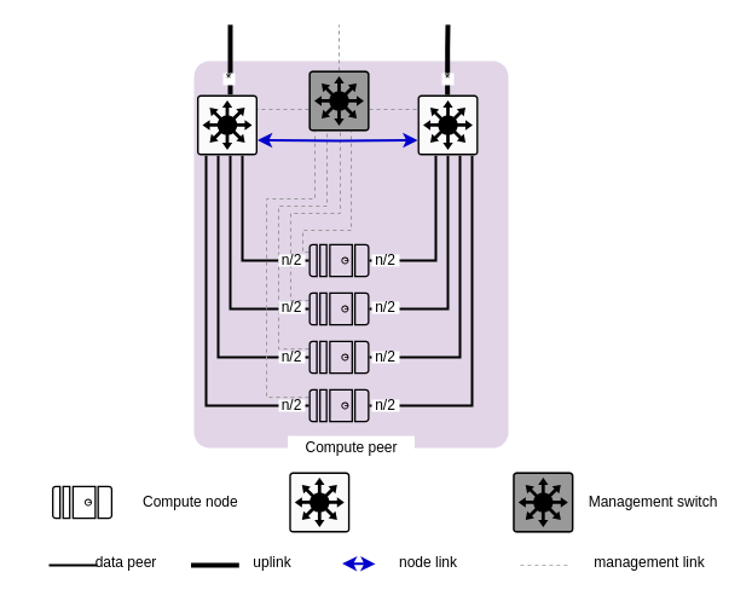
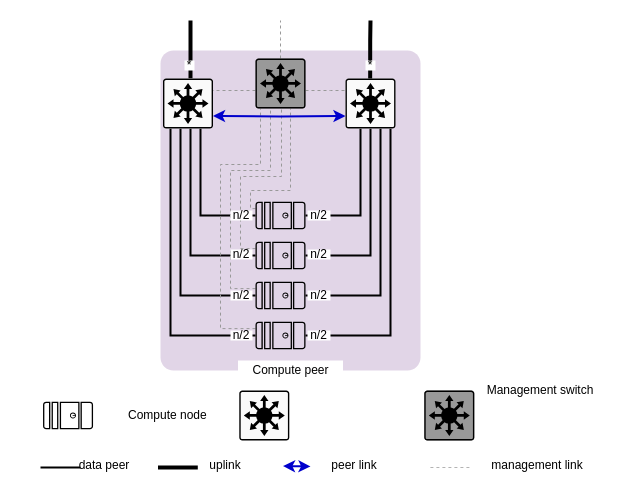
  <mxCell id="0" />
  <mxCell id="1" parent="0" />
  <mxCell id="2" value="" style="rounded=1;whiteSpace=wrap;html=1;strokeColor=none;strokeWidth=2;fillColor=#E1D5E7;shadow=0;sketch=0;arcSize=5;dashed=1;dashPattern=1 1;" parent="1" vertex="1"><mxGeometry x="160" y="50" width="260" height="320" as="geometry" /></mxCell>
  <mxCell id="3" style="edgeStyle=orthogonalEdgeStyle;rounded=0;orthogonalLoop=1;jettySize=auto;html=1;endArrow=none;endFill=0;strokeColor=#999999;dashed=1;" parent="1" source="25" target="45" edge="1"><mxGeometry relative="1" as="geometry"><Array as="points"><mxPoint x="220" y="90" /><mxPoint x="220" y="90" /></Array></mxGeometry></mxCell>
  <mxCell id="4" style="edgeStyle=orthogonalEdgeStyle;rounded=0;orthogonalLoop=1;jettySize=auto;html=1;endArrow=none;endFill=0;strokeColor=#999999;dashed=1;" parent="1" source="25" target="47" edge="1"><mxGeometry relative="1" as="geometry"><Array as="points"><mxPoint x="330" y="90" /><mxPoint x="330" y="90" /></Array></mxGeometry></mxCell>
  <mxCell id="5" style="edgeStyle=orthogonalEdgeStyle;rounded=0;orthogonalLoop=1;jettySize=auto;html=1;endArrow=none;endFill=0;strokeColor=#999999;dashed=1;" parent="1" source="25" edge="1"><mxGeometry relative="1" as="geometry"><mxPoint x="280" y="20" as="targetPoint" /></mxGeometry></mxCell>
  <mxCell id="6" style="edgeStyle=orthogonalEdgeStyle;rounded=0;orthogonalLoop=1;jettySize=auto;html=1;exitX=0.5;exitY=1;exitDx=0;exitDy=0;exitPerimeter=0;endArrow=none;endFill=0;strokeColor=#000000;strokeWidth=2;" parent="1" source="9" target="45" edge="1"><mxGeometry relative="1" as="geometry"><Array as="points"><mxPoint x="200" y="215" /></Array></mxGeometry></mxCell>
  <mxCell id="7" style="edgeStyle=orthogonalEdgeStyle;rounded=0;orthogonalLoop=1;jettySize=auto;html=1;exitX=0.5;exitY=0;exitDx=0;exitDy=0;exitPerimeter=0;endArrow=none;endFill=0;strokeColor=#000000;strokeWidth=2;" parent="1" source="9" target="47" edge="1"><mxGeometry relative="1" as="geometry"><Array as="points"><mxPoint x="360" y="215" /></Array></mxGeometry></mxCell>
  <mxCell id="8" style="edgeStyle=orthogonalEdgeStyle;rounded=0;orthogonalLoop=1;jettySize=auto;html=1;exitX=0.25;exitY=1;exitDx=0;exitDy=0;exitPerimeter=0;endArrow=none;endFill=0;strokeColor=#999999;dashed=1;" parent="1" source="9" target="25" edge="1"><mxGeometry relative="1" as="geometry"><mxPoint x="255" y="170" as="targetPoint" /><Array as="points"><mxPoint x="250" y="208" /><mxPoint x="250" y="190" /><mxPoint x="290" y="190" /></Array></mxGeometry></mxCell>
  <mxCell id="9" value="" style="sketch=0;points=[[0.015,0.015,0],[0.985,0.015,0],[0.985,0.985,0],[0.015,0.985,0],[0.25,0,0],[0.5,0,0],[0.75,0,0],[1,0.25,0],[1,0.5,0],[1,0.75,0],[0.75,1,0],[0.5,1,0],[0.25,1,0],[0,0.75,0],[0,0.5,0],[0,0.25,0]];verticalLabelPosition=bottom;html=1;verticalAlign=top;aspect=fixed;align=center;pointerEvents=1;shape=mxgraph.cisco19.server;fillColor=#000000;strokeColor=none;rotation=90;" parent="1" vertex="1"><mxGeometry x="266.25" y="190" width="27.5" height="50" as="geometry" /></mxCell>
  <mxCell id="10" style="edgeStyle=orthogonalEdgeStyle;rounded=0;orthogonalLoop=1;jettySize=auto;html=1;exitX=0.5;exitY=1;exitDx=0;exitDy=0;exitPerimeter=0;endArrow=none;endFill=0;strokeColor=#000000;strokeWidth=2;" parent="1" source="13" target="45" edge="1"><mxGeometry relative="1" as="geometry"><Array as="points"><mxPoint x="190" y="255" /></Array></mxGeometry></mxCell>
  <mxCell id="11" style="edgeStyle=orthogonalEdgeStyle;rounded=0;orthogonalLoop=1;jettySize=auto;html=1;exitX=0.5;exitY=0;exitDx=0;exitDy=0;exitPerimeter=0;endArrow=none;endFill=0;strokeColor=#000000;strokeWidth=2;" parent="1" source="13" target="47" edge="1"><mxGeometry relative="1" as="geometry"><Array as="points"><mxPoint x="370" y="255" /></Array></mxGeometry></mxCell>
  <mxCell id="12" style="edgeStyle=orthogonalEdgeStyle;rounded=0;orthogonalLoop=1;jettySize=auto;html=1;exitX=0.25;exitY=1;exitDx=0;exitDy=0;exitPerimeter=0;endArrow=none;endFill=0;strokeColor=#999999;dashed=1;" parent="1" source="13" target="25" edge="1"><mxGeometry relative="1" as="geometry"><mxPoint x="255" y="170" as="targetPoint" /><Array as="points"><mxPoint x="240" y="248" /><mxPoint x="240" y="176" /><mxPoint x="281" y="176" /></Array></mxGeometry></mxCell>
  <mxCell id="13" value="" style="sketch=0;points=[[0.015,0.015,0],[0.985,0.015,0],[0.985,0.985,0],[0.015,0.985,0],[0.25,0,0],[0.5,0,0],[0.75,0,0],[1,0.25,0],[1,0.5,0],[1,0.75,0],[0.75,1,0],[0.5,1,0],[0.25,1,0],[0,0.75,0],[0,0.5,0],[0,0.25,0]];verticalLabelPosition=bottom;html=1;verticalAlign=top;aspect=fixed;align=center;pointerEvents=1;shape=mxgraph.cisco19.server;fillColor=#000000;strokeColor=none;rotation=90;" parent="1" vertex="1"><mxGeometry x="266.25" y="230" width="27.5" height="50" as="geometry" /></mxCell>
  <mxCell id="14" style="edgeStyle=orthogonalEdgeStyle;rounded=0;orthogonalLoop=1;jettySize=auto;html=1;exitX=0.5;exitY=1;exitDx=0;exitDy=0;exitPerimeter=0;endArrow=none;endFill=0;strokeColor=#000000;strokeWidth=2;" parent="1" source="17" target="45" edge="1"><mxGeometry relative="1" as="geometry"><Array as="points"><mxPoint x="180" y="295" /></Array></mxGeometry></mxCell>
  <mxCell id="15" style="edgeStyle=orthogonalEdgeStyle;rounded=0;orthogonalLoop=1;jettySize=auto;html=1;exitX=0.5;exitY=0;exitDx=0;exitDy=0;exitPerimeter=0;endArrow=none;endFill=0;strokeColor=#000000;strokeWidth=2;" parent="1" source="17" target="47" edge="1"><mxGeometry relative="1" as="geometry"><Array as="points"><mxPoint x="380" y="295" /></Array></mxGeometry></mxCell>
  <mxCell id="16" style="edgeStyle=orthogonalEdgeStyle;rounded=0;orthogonalLoop=1;jettySize=auto;html=1;exitX=0.25;exitY=1;exitDx=0;exitDy=0;exitPerimeter=0;endArrow=none;endFill=0;strokeColor=#999999;dashed=1;" parent="1" source="17" target="25" edge="1"><mxGeometry relative="1" as="geometry"><mxPoint x="255" y="170" as="targetPoint" /><Array as="points"><mxPoint x="230" y="288" /><mxPoint x="230" y="170" /><mxPoint x="270" y="170" /></Array></mxGeometry></mxCell>
  <mxCell id="17" value="" style="sketch=0;points=[[0.015,0.015,0],[0.985,0.015,0],[0.985,0.985,0],[0.015,0.985,0],[0.25,0,0],[0.5,0,0],[0.75,0,0],[1,0.25,0],[1,0.5,0],[1,0.75,0],[0.75,1,0],[0.5,1,0],[0.25,1,0],[0,0.75,0],[0,0.5,0],[0,0.25,0]];verticalLabelPosition=bottom;html=1;verticalAlign=top;aspect=fixed;align=center;pointerEvents=1;shape=mxgraph.cisco19.server;fillColor=#000000;strokeColor=none;rotation=90;" parent="1" vertex="1"><mxGeometry x="266.25" y="270" width="27.5" height="50" as="geometry" /></mxCell>
  <mxCell id="18" style="edgeStyle=orthogonalEdgeStyle;rounded=0;orthogonalLoop=1;jettySize=auto;html=1;exitX=0.5;exitY=1;exitDx=0;exitDy=0;exitPerimeter=0;endArrow=none;endFill=0;strokeColor=#000000;strokeWidth=2;" parent="1" source="21" target="45" edge="1"><mxGeometry relative="1" as="geometry"><Array as="points"><mxPoint x="170" y="335" /></Array></mxGeometry></mxCell>
  <mxCell id="19" style="edgeStyle=orthogonalEdgeStyle;rounded=0;orthogonalLoop=1;jettySize=auto;html=1;exitX=0.5;exitY=0;exitDx=0;exitDy=0;exitPerimeter=0;endArrow=none;endFill=0;strokeColor=#000000;strokeWidth=2;" parent="1" source="21" target="47" edge="1"><mxGeometry relative="1" as="geometry"><mxPoint x="350" y="100" as="targetPoint" /><Array as="points"><mxPoint x="390" y="335" /></Array></mxGeometry></mxCell>
  <mxCell id="20" style="edgeStyle=orthogonalEdgeStyle;rounded=0;orthogonalLoop=1;jettySize=auto;html=1;exitX=0.25;exitY=1;exitDx=0;exitDy=0;exitPerimeter=0;endArrow=none;endFill=0;strokeColor=#999999;dashed=1;" parent="1" source="21" target="25" edge="1"><mxGeometry relative="1" as="geometry"><mxPoint x="254.959" y="180" as="targetPoint" /><Array as="points"><mxPoint x="220" y="328" /><mxPoint x="220" y="164" /><mxPoint x="260" y="164" /></Array></mxGeometry></mxCell>
  <mxCell id="21" value="" style="sketch=0;points=[[0.015,0.015,0],[0.985,0.015,0],[0.985,0.985,0],[0.015,0.985,0],[0.25,0,0],[0.5,0,0],[0.75,0,0],[1,0.25,0],[1,0.5,0],[1,0.75,0],[0.75,1,0],[0.5,1,0],[0.25,1,0],[0,0.75,0],[0,0.5,0],[0,0.25,0]];verticalLabelPosition=bottom;html=1;verticalAlign=top;aspect=fixed;align=center;pointerEvents=1;shape=mxgraph.cisco19.server;fillColor=#000000;strokeColor=none;rotation=90;" parent="1" vertex="1"><mxGeometry x="266.25" y="310" width="27.5" height="50" as="geometry" /></mxCell>
  <mxCell id="22" style="edgeStyle=orthogonalEdgeStyle;rounded=0;orthogonalLoop=1;jettySize=auto;html=1;endArrow=none;endFill=0;strokeColor=#000000;strokeWidth=4;" parent="1" source="45" edge="1"><mxGeometry relative="1" as="geometry"><Array as="points"><mxPoint x="190" y="50" /><mxPoint x="190" y="50" /></Array><mxPoint x="190" y="20" as="targetPoint" /></mxGeometry></mxCell>
  <mxCell id="23" style="edgeStyle=orthogonalEdgeStyle;rounded=0;orthogonalLoop=1;jettySize=auto;html=1;exitX=0;exitY=0.75;exitDx=0;exitDy=0;exitPerimeter=0;entryX=0.015;entryY=0.985;entryDx=0;entryDy=0;entryPerimeter=0;endArrow=none;endFill=0;strokeColor=#999999;dashed=1;" parent="1" edge="1"><mxGeometry relative="1" as="geometry"><Array as="points"><mxPoint x="20.22" y="178" /><mxPoint x="20.22" y="64" /><mxPoint x="46.22" y="64" /></Array><mxPoint x="45.97" y="69.25" as="targetPoint" /></mxGeometry></mxCell>
  <mxCell id="24" style="edgeStyle=orthogonalEdgeStyle;rounded=0;orthogonalLoop=1;jettySize=auto;html=1;exitX=1;exitY=0.5;exitDx=0;exitDy=0;exitPerimeter=0;entryX=0.985;entryY=0.985;entryDx=0;entryDy=0;entryPerimeter=0;endArrow=none;endFill=0;strokeColor=#999999;dashed=1;" parent="1" edge="1"><mxGeometry relative="1" as="geometry"><Array as="points"><mxPoint x="100.22" y="165" /><mxPoint x="100.22" y="124" /><mxPoint x="94.22" y="124" /></Array><mxPoint x="94.47" y="127.25" as="targetPoint" /></mxGeometry></mxCell>
  <mxCell id="25" value="" style="sketch=0;points=[[0.015,0.015,0],[0.985,0.015,0],[0.985,0.985,0],[0.015,0.985,0],[0.25,0,0],[0.5,0,0],[0.75,0,0],[1,0.25,0],[1,0.5,0],[1,0.75,0],[0.75,1,0],[0.5,1,0],[0.25,1,0],[0,0.75,0],[0,0.5,0],[0,0.25,0]];verticalLabelPosition=bottom;html=1;verticalAlign=top;aspect=fixed;align=center;pointerEvents=1;shape=mxgraph.cisco19.rect;prIcon=l3_switch;fillColor=#999999;" parent="1" vertex="1"><mxGeometry x="255" y="58" width="50" height="50" as="geometry" /></mxCell>
  <mxCell id="26" value="n/2" style="text;html=1;strokeColor=none;fillColor=default;align=center;verticalAlign=middle;whiteSpace=wrap;rounded=0;" parent="1" vertex="1"><mxGeometry x="230" y="249" width="22" height="10" as="geometry" /></mxCell>
  <mxCell id="27" value="n/2" style="text;html=1;strokeColor=none;fillColor=default;align=center;verticalAlign=middle;whiteSpace=wrap;rounded=0;" parent="1" vertex="1"><mxGeometry x="230" y="290" width="22" height="10" as="geometry" /></mxCell>
  <mxCell id="28" value="n/2" style="text;html=1;strokeColor=none;fillColor=default;align=center;verticalAlign=middle;whiteSpace=wrap;rounded=0;" parent="1" vertex="1"><mxGeometry x="230" y="330" width="22" height="10" as="geometry" /></mxCell>
  <mxCell id="29" value="n/2" style="text;html=1;strokeColor=none;fillColor=default;align=center;verticalAlign=middle;whiteSpace=wrap;rounded=0;" parent="1" vertex="1"><mxGeometry x="230" y="210" width="22" height="10" as="geometry" /></mxCell>
  <mxCell id="30" value="n/2" style="text;html=1;strokeColor=none;fillColor=default;align=center;verticalAlign=middle;whiteSpace=wrap;rounded=0;" parent="1" vertex="1"><mxGeometry x="307" y="249" width="23" height="10" as="geometry" /></mxCell>
  <mxCell id="31" value="n/2" style="text;html=1;strokeColor=none;fillColor=default;align=center;verticalAlign=middle;whiteSpace=wrap;rounded=0;" parent="1" vertex="1"><mxGeometry x="307" y="210" width="23" height="10" as="geometry" /></mxCell>
  <mxCell id="32" value="n/2" style="text;html=1;strokeColor=none;fillColor=default;align=center;verticalAlign=middle;whiteSpace=wrap;rounded=0;" parent="1" vertex="1"><mxGeometry x="307" y="290" width="23" height="10" as="geometry" /></mxCell>
  <mxCell id="33" value="n/2" style="text;html=1;strokeColor=none;fillColor=default;align=center;verticalAlign=middle;whiteSpace=wrap;rounded=0;" parent="1" vertex="1"><mxGeometry x="307" y="330" width="23" height="10" as="geometry" /></mxCell>
  <mxCell id="34" value="Compute peer" style="text;html=1;strokeColor=none;fillColor=default;align=center;verticalAlign=middle;whiteSpace=wrap;rounded=0;" parent="1" vertex="1"><mxGeometry x="237.5" y="360" width="105" height="20" as="geometry" /></mxCell>
  <mxCell id="35" value="" style="sketch=0;points=[[0.015,0.015,0],[0.985,0.015,0],[0.985,0.985,0],[0.015,0.985,0],[0.25,0,0],[0.5,0,0],[0.75,0,0],[1,0.25,0],[1,0.5,0],[1,0.75,0],[0.75,1,0],[0.5,1,0],[0.25,1,0],[0,0.75,0],[0,0.5,0],[0,0.25,0]];verticalLabelPosition=bottom;html=1;verticalAlign=top;aspect=fixed;align=center;pointerEvents=1;shape=mxgraph.cisco19.rect;prIcon=l3_switch;fillColor=#FAFAFA;strokeColor=#000000;" parent="1" vertex="1"><mxGeometry x="238.8" y="390" width="50" height="50" as="geometry" /></mxCell>
  <mxCell id="36" value="" style="sketch=0;points=[[0.015,0.015,0],[0.985,0.015,0],[0.985,0.985,0],[0.015,0.985,0],[0.25,0,0],[0.5,0,0],[0.75,0,0],[1,0.25,0],[1,0.5,0],[1,0.75,0],[0.75,1,0],[0.5,1,0],[0.25,1,0],[0,0.75,0],[0,0.5,0],[0,0.25,0]];verticalLabelPosition=bottom;html=1;verticalAlign=top;aspect=fixed;align=center;pointerEvents=1;shape=mxgraph.cisco19.rect;prIcon=l3_switch;fillColor=#999999;" parent="1" vertex="1"><mxGeometry x="423.8" y="390" width="50" height="50" as="geometry" /></mxCell>
- <mxCell id="37" value="Management switch" style="text;html=1;strokeColor=none;fillColor=none;align=center;verticalAlign=middle;whiteSpace=wrap;rounded=0;shadow=0;dashed=1;dashPattern=1 1;sketch=0;" parent="1" vertex="1"><mxGeometry x="479.8" y="400" width="120" height="30" as="geometry" /></mxCell>
+ <mxCell id="37" value="Management switch" style="text;html=1;strokeColor=none;fillColor=none;align=center;verticalAlign=middle;whiteSpace=wrap;rounded=0;shadow=0;dashed=1;dashPattern=1 1;sketch=0;" parent="1" vertex="1"><mxGeometry x="479.8" y="375" width="120" height="30" as="geometry" /></mxCell>
  <mxCell id="38" value="" style="sketch=0;points=[[0.015,0.015,0],[0.985,0.015,0],[0.985,0.985,0],[0.015,0.985,0],[0.25,0,0],[0.5,0,0],[0.75,0,0],[1,0.25,0],[1,0.5,0],[1,0.75,0],[0.75,1,0],[0.5,1,0],[0.25,1,0],[0,0.75,0],[0,0.5,0],[0,0.25,0]];verticalLabelPosition=bottom;html=1;verticalAlign=top;aspect=fixed;align=center;pointerEvents=1;shape=mxgraph.cisco19.server;fillColor=#000000;strokeColor=none;rotation=90;" parent="1" vertex="1"><mxGeometry x="53.8" y="390" width="27.5" height="50" as="geometry" /></mxCell>
- <mxCell id="39" value="Compute node&amp;nbsp;" style="text;html=1;strokeColor=none;fillColor=none;align=center;verticalAlign=middle;whiteSpace=wrap;rounded=0;shadow=0;dashed=1;dashPattern=1 1;sketch=0;" parent="1" vertex="1"><mxGeometry x="98.55" y="400" width="120" height="30" as="geometry" /></mxCell>
+ <mxCell id="39" value="Compute node&amp;nbsp;" style="text;html=1;strokeColor=none;fillColor=none;align=center;verticalAlign=middle;whiteSpace=wrap;rounded=0;shadow=0;dashed=1;dashPattern=1 1;sketch=0;" parent="1" vertex="1"><mxGeometry x="108.55" y="400" width="120" height="30" as="geometry" /></mxCell>
  <mxCell id="40" value="" style="endArrow=none;html=1;rounded=0;sketch=0;endSize=6;strokeColor=#000000;strokeWidth=2;" parent="1" edge="1"><mxGeometry width="50" height="50" relative="1" as="geometry"><mxPoint x="40" y="467" as="sourcePoint" /><mxPoint x="79.8" y="467" as="targetPoint" /></mxGeometry></mxCell>
  <mxCell id="41" value="data peer" style="text;html=1;strokeColor=none;fillColor=none;align=center;verticalAlign=middle;whiteSpace=wrap;rounded=0;shadow=0;dashed=1;dashPattern=1 1;sketch=0;" parent="1" vertex="1"><mxGeometry x="68.8" y="450" width="70.2" height="30" as="geometry" /></mxCell>
  <mxCell id="42" value="" style="endArrow=none;html=1;rounded=0;sketch=0;endSize=6;strokeColor=#000000;strokeWidth=4;" parent="1" edge="1"><mxGeometry width="50" height="50" relative="1" as="geometry"><mxPoint x="157.5" y="467" as="sourcePoint" /><mxPoint x="197.3" y="467" as="targetPoint" /></mxGeometry></mxCell>
  <mxCell id="43" value="uplink" style="text;html=1;strokeColor=none;fillColor=none;align=center;verticalAlign=middle;whiteSpace=wrap;rounded=0;shadow=0;dashed=1;dashPattern=1 1;sketch=0;" parent="1" vertex="1"><mxGeometry x="190.3" y="450" width="70.2" height="30" as="geometry" /></mxCell>
  <mxCell id="44" value="*" style="text;html=1;strokeColor=none;fillColor=default;align=center;verticalAlign=middle;whiteSpace=wrap;rounded=0;" parent="1" vertex="1"><mxGeometry x="184" y="60" width="10" height="10" as="geometry" /></mxCell>
  <mxCell id="45" value="" style="sketch=0;points=[[0.015,0.015,0],[0.985,0.015,0],[0.985,0.985,0],[0.015,0.985,0],[0.25,0,0],[0.5,0,0],[0.75,0,0],[1,0.25,0],[1,0.5,0],[1,0.75,0],[0.75,1,0],[0.5,1,0],[0.25,1,0],[0,0.75,0],[0,0.5,0],[0,0.25,0]];verticalLabelPosition=bottom;html=1;verticalAlign=top;aspect=fixed;align=center;pointerEvents=1;shape=mxgraph.cisco19.rect;prIcon=l3_switch;fillColor=#FAFAFA;strokeColor=#000000;" parent="1" vertex="1"><mxGeometry x="162.5" y="78" width="50" height="50" as="geometry" /></mxCell>
  <mxCell id="46" value="" style="edgeStyle=orthogonalEdgeStyle;rounded=0;orthogonalLoop=1;jettySize=auto;html=1;endArrow=none;endFill=0;strokeColor=#000000;strokeWidth=4;exitX=0.493;exitY=0.259;exitDx=0;exitDy=0;exitPerimeter=0;" parent="1" source="47" edge="1"><mxGeometry relative="1" as="geometry"><Array as="points"><mxPoint x="370" y="40" /><mxPoint x="370" y="20" /></Array><mxPoint x="370" y="-10" as="sourcePoint" /><mxPoint x="370" y="20" as="targetPoint" /></mxGeometry></mxCell>
  <mxCell id="47" value="" style="sketch=0;points=[[0.015,0.015,0],[0.985,0.015,0],[0.985,0.985,0],[0.015,0.985,0],[0.25,0,0],[0.5,0,0],[0.75,0,0],[1,0.25,0],[1,0.5,0],[1,0.75,0],[0.75,1,0],[0.5,1,0],[0.25,1,0],[0,0.75,0],[0,0.5,0],[0,0.25,0]];verticalLabelPosition=bottom;html=1;verticalAlign=top;aspect=fixed;align=center;pointerEvents=1;shape=mxgraph.cisco19.rect;prIcon=l3_switch;fillColor=#FAFAFA;strokeColor=#000000;" parent="1" vertex="1"><mxGeometry x="345" y="78" width="50" height="50" as="geometry" /></mxCell>
  <mxCell id="48" value="*" style="text;html=1;strokeColor=none;fillColor=default;align=center;verticalAlign=middle;whiteSpace=wrap;rounded=0;" parent="1" vertex="1"><mxGeometry x="365" y="60" width="10" height="10" as="geometry" /></mxCell>
  <mxCell id="49" value="" style="endArrow=none;html=1;rounded=0;sketch=0;endSize=6;strokeColor=#B3B3B3;strokeWidth=1;dashed=1;" parent="1" edge="1"><mxGeometry width="50" height="50" relative="1" as="geometry"><mxPoint x="429.9" y="467" as="sourcePoint" /><mxPoint x="469.7" y="467" as="targetPoint" /></mxGeometry></mxCell>
  <mxCell id="50" value="management link" style="text;html=1;strokeColor=none;fillColor=none;align=center;verticalAlign=middle;whiteSpace=wrap;rounded=0;shadow=0;dashed=1;dashPattern=1 1;sketch=0;" parent="1" vertex="1"><mxGeometry x="473.6" y="450" width="126.2" height="30" as="geometry" /></mxCell>
  <mxCell id="51" value="" style="endArrow=classic;startArrow=classic;html=1;rounded=0;strokeColor=#0000CC;strokeWidth=2;entryX=0;entryY=0.75;entryDx=0;entryDy=0;entryPerimeter=0;exitX=1;exitY=0.75;exitDx=0;exitDy=0;exitPerimeter=0;" parent="1" source="45" target="47" edge="1"><mxGeometry width="50" height="50" relative="1" as="geometry"><mxPoint x="280" y="270" as="sourcePoint" /><mxPoint x="330" y="220" as="targetPoint" /><Array as="points"><mxPoint x="280" y="116" /></Array></mxGeometry></mxCell>
  <mxCell id="52" value="" style="endArrow=classic;startArrow=classic;html=1;rounded=0;strokeColor=#0000CC;strokeWidth=2;exitX=1;exitY=0.75;exitDx=0;exitDy=0;exitPerimeter=0;" parent="1" edge="1"><mxGeometry width="50" height="50" relative="1" as="geometry"><mxPoint x="282.5" y="465.5" as="sourcePoint" /><mxPoint x="310" y="466" as="targetPoint" /><Array as="points" /></mxGeometry></mxCell>
- <mxCell id="53" value="node link" style="text;html=1;strokeColor=none;fillColor=none;align=center;verticalAlign=middle;whiteSpace=wrap;rounded=0;shadow=0;dashed=1;dashPattern=1 1;sketch=0;" parent="1" vertex="1"><mxGeometry x="318.7" y="450" width="70.2" height="30" as="geometry" /></mxCell>
+ <mxCell id="53" value="peer link" style="text;html=1;strokeColor=none;fillColor=none;align=center;verticalAlign=middle;whiteSpace=wrap;rounded=0;shadow=0;dashed=1;dashPattern=1 1;sketch=0;" parent="1" vertex="1"><mxGeometry x="318.7" y="450" width="70.2" height="30" as="geometry" /></mxCell>
